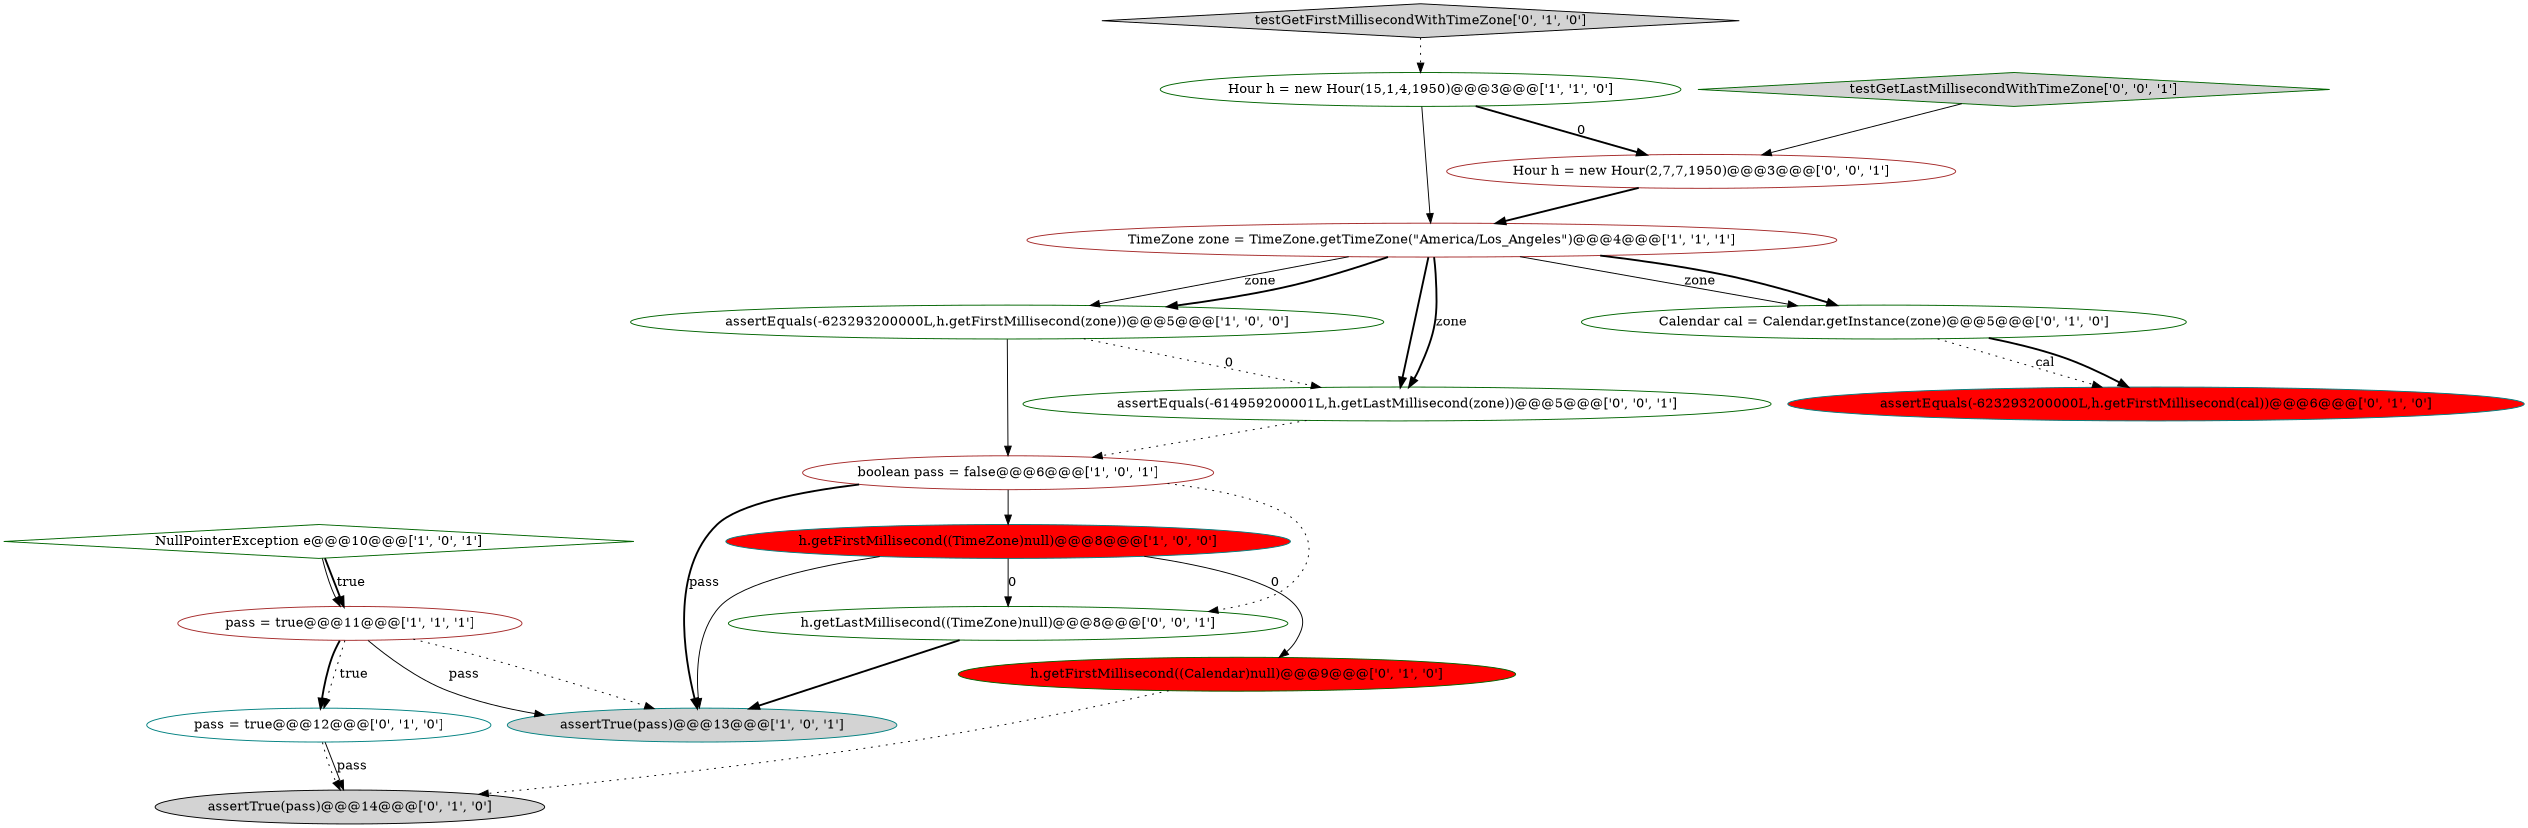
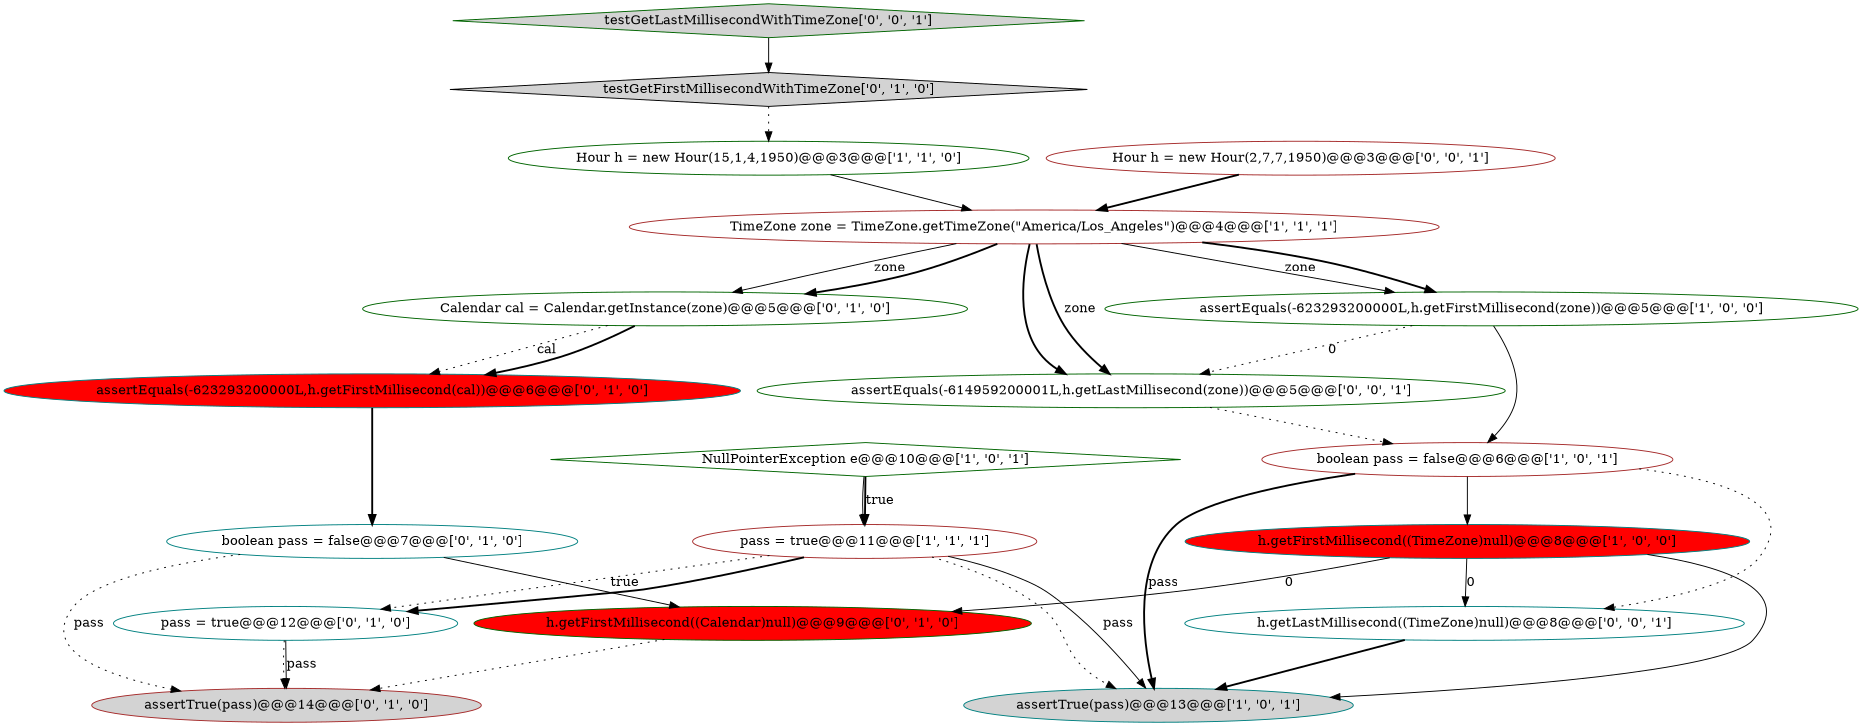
  digraph {
    node [color=darkgreen fillcolor=white shape=ellipse style=filled]
    edge [style=solid]
    n1 [color=teal label="pass = true@@@12@@@['0', '1', '0']"]
-   n2 [color=black fillcolor=lightgray label="assertTrue(pass)@@@14@@@['0', '1', '0']"]
-   n3 [label="h.getLastMillisecond((TimeZone)null)@@@8@@@['0', '0', '1']"]
+   n2 [color=brown fillcolor=lightgray label="assertTrue(pass)@@@14@@@['0', '1', '0']"]
+   n3 [color=teal label="h.getLastMillisecond((TimeZone)null)@@@8@@@['0', '0', '1']"]
    n4 [color=teal fillcolor=lightgray label="assertTrue(pass)@@@13@@@['1', '0', '1']"]
    n5 [color=brown label="pass = true@@@11@@@['1', '1', '1']"]
    n6 [color=black fillcolor=lightgray label="testGetFirstMillisecondWithTimeZone['0', '1', '0']" shape=diamond]
    n7 [label="Hour h = new Hour(15,1,4,1950)@@@3@@@['1', '1', '0']"]
    n8 [color=brown label="TimeZone zone = TimeZone.getTimeZone(\"America/Los_Angeles\")@@@4@@@['1', '1', '1']"]
    n9 [color=brown label="Hour h = new Hour(2,7,7,1950)@@@3@@@['0', '0', '1']"]
    n10 [label="Calendar cal = Calendar.getInstance(zone)@@@5@@@['0', '1', '0']"]
    n11 [color=teal fillcolor=red label="assertEquals(-623293200000L,h.getFirstMillisecond(cal))@@@6@@@['0', '1', '0']"]
+   n12 [color=teal label="boolean pass = false@@@7@@@['0', '1', '0']"]
    n13 [label="assertEquals(-623293200000L,h.getFirstMillisecond(zone))@@@5@@@['1', '0', '0']"]
    n14 [label="assertEquals(-614959200001L,h.getLastMillisecond(zone))@@@5@@@['0', '0', '1']"]
    n15 [color=brown label="boolean pass = false@@@6@@@['1', '0', '1']"]
    n16 [label="NullPointerException e@@@10@@@['1', '0', '1']" shape=diamond]
    n17 [color=teal fillcolor=red label="h.getFirstMillisecond((TimeZone)null)@@@8@@@['1', '0', '0']"]
    n18 [fillcolor=red label="h.getFirstMillisecond((Calendar)null)@@@9@@@['0', '1', '0']"]
    n19 [fillcolor=lightgray label="testGetLastMillisecondWithTimeZone['0', '0', '1']" shape=diamond]
    n1 -> n2 [label=pass]
    n1 -> n2 [style=dotted]
    n3 -> n4 [style=bold]
    n5 -> n1 [label=true style=dotted]
    n5 -> n1 [style=bold]
    n5 -> n4 [style=dotted]
    n5 -> n4 [label=pass]
    n6 -> n7 [style=dotted]
    n7 -> n8
-   n7 -> n9 [label=0 style=bold]
    n8 -> n10 [label=zone]
    n8 -> n10 [style=bold]
    n8 -> n13 [label=zone]
    n8 -> n13 [style=bold]
    n8 -> n14 [style=bold]
    n8 -> n14 [label=zone style=bold]
    n9 -> n8 [style=bold]
    n10 -> n11 [label=cal style=dotted]
    n10 -> n11 [style=bold]
+   n11 -> n12 [style=bold]
+   n12 -> n2 [label=pass style=dotted]
+   n12 -> n18
    n13 -> n14 [label=0 style=dotted]
    n13 -> n15
    n14 -> n15 [style=dotted]
    n15 -> n3 [style=dotted]
    n15 -> n4 [label=pass style=bold]
    n15 -> n17
    n16 -> n5
    n16 -> n5 [label=true style=bold]
    n17 -> n3 [label=0]
    n17 -> n4
    n17 -> n18 [label=0]
    n18 -> n2 [style=dotted]
-   n19 -> n9
+   n19 -> n6
  }
